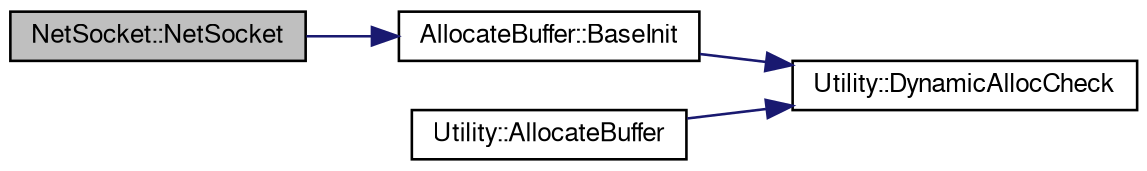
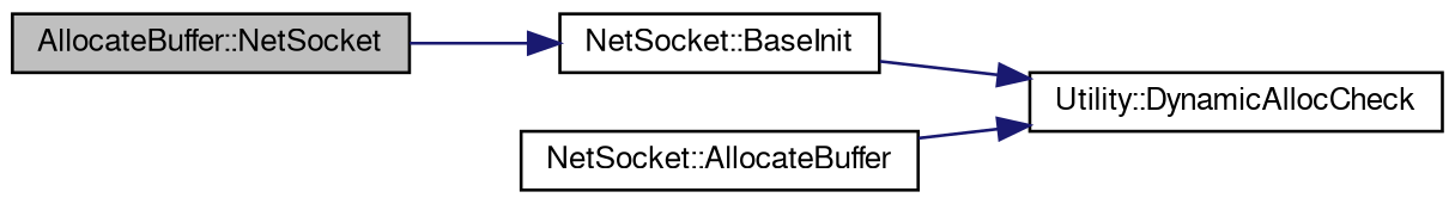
  digraph {
    rankdir=LR
    node [color=black fillcolor=white fontname=FreeSans fontsize=10 shape=record style=filled]
    edge [color=midnightblue fontname=FreeSans fontsize=10 labelfontname=FreeSans labelfontsize=10 style=solid]
-   n1 [fillcolor=grey75 fontcolor=black height=0.2 label="NetSocket::NetSocket" width=0.4]
-   n2 [height=0.2 label="AllocateBuffer::BaseInit" width=0.4]
+   n1 [fillcolor=grey75 fontcolor=black height=0.2 label="AllocateBuffer::NetSocket" width=0.4]
+   n2 [height=0.2 label="NetSocket::BaseInit" width=0.4]
    n3 [height=0.2 label="Utility::DynamicAllocCheck" width=0.4]
-   n4 [height=0.2 label="Utility::AllocateBuffer" width=0.4]
+   n4 [height=0.2 label="NetSocket::AllocateBuffer" width=0.4]
    n1 -> n2
    n2 -> n3
    n4 -> n3
  }
